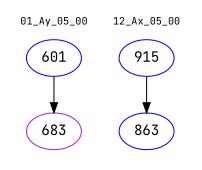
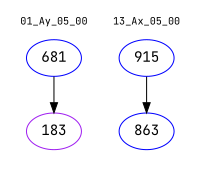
  digraph {
    fontname="JetBrains Mono"
    node [color=blue fontname="JetBrains Mono"]
    edge [color=black fontname="JetBrains Mono"]
-   n1 [label=601]
-   n2 [color=purple label=683]
+   n1 [label=681]
+   n2 [color=purple label=183]
    n3 [label=915]
    n4 [label=863]
    subgraph cluster_1 {
      color=white
      fontsize=10
      label="01_Ay_05_00"
      n1
      n2
    }
    subgraph cluster_2 {
      color=white
      fontsize=10
-     label="12_Ax_05_00"
+     label="13_Ax_05_00"
      n3
      n4
    }
    n1 -> n2
    n3 -> n4
  }
